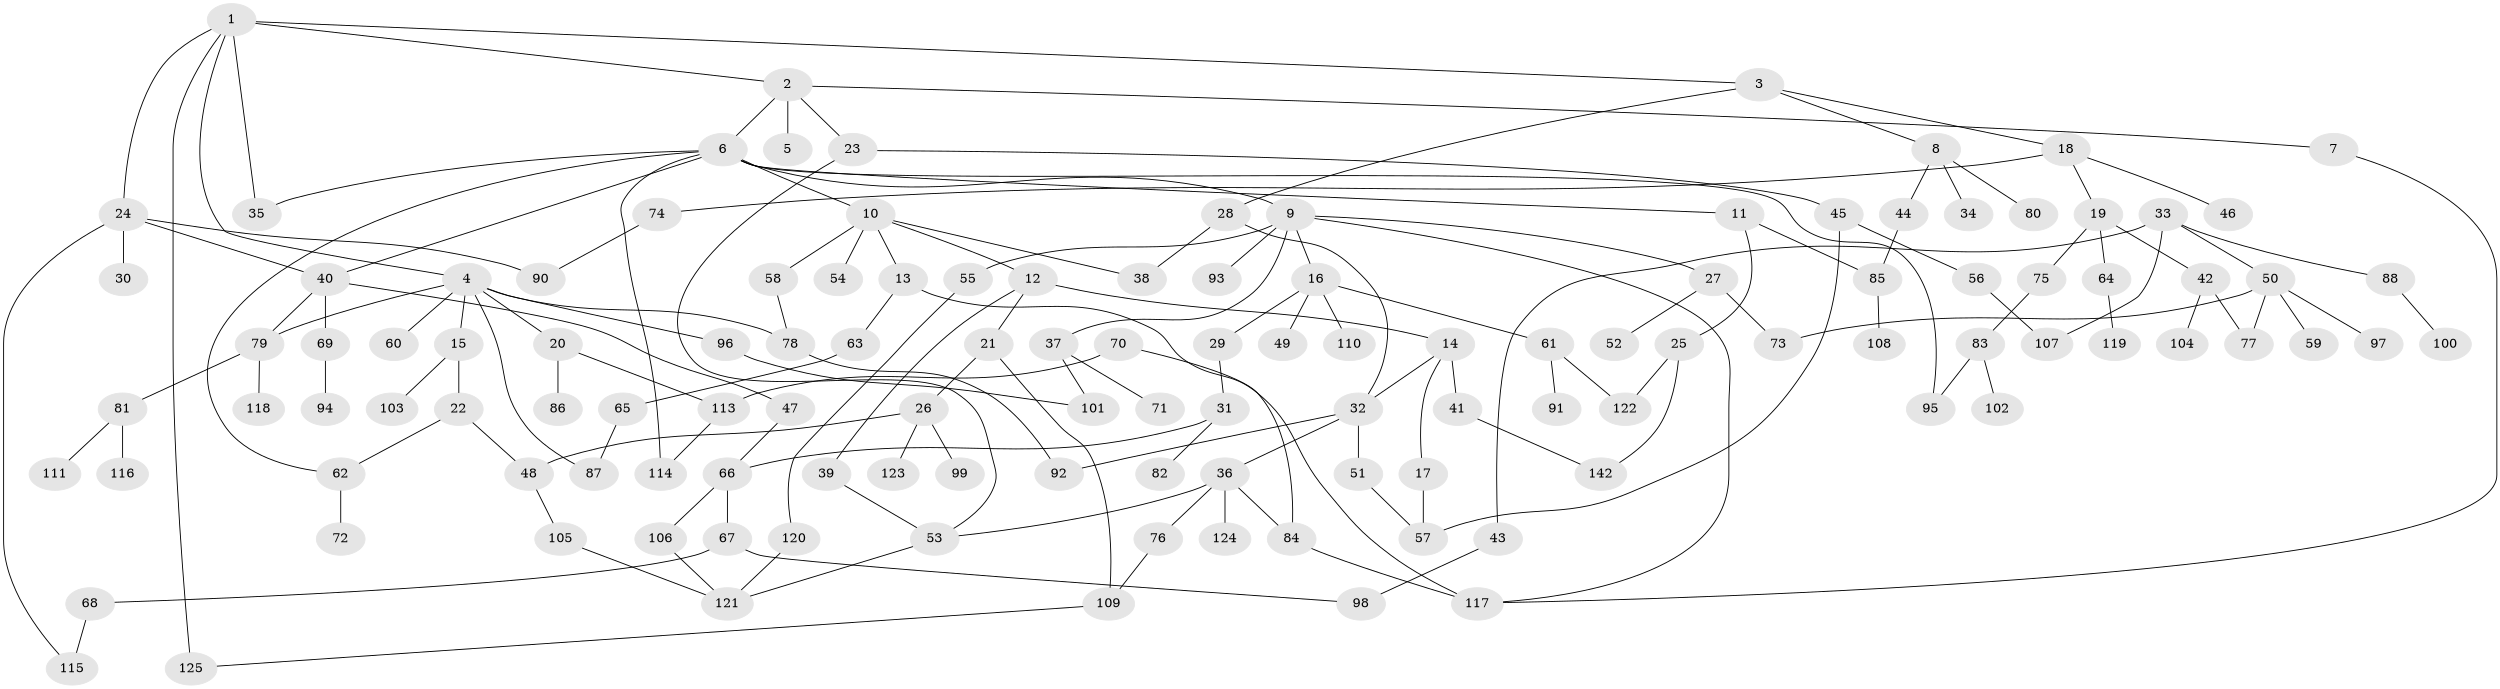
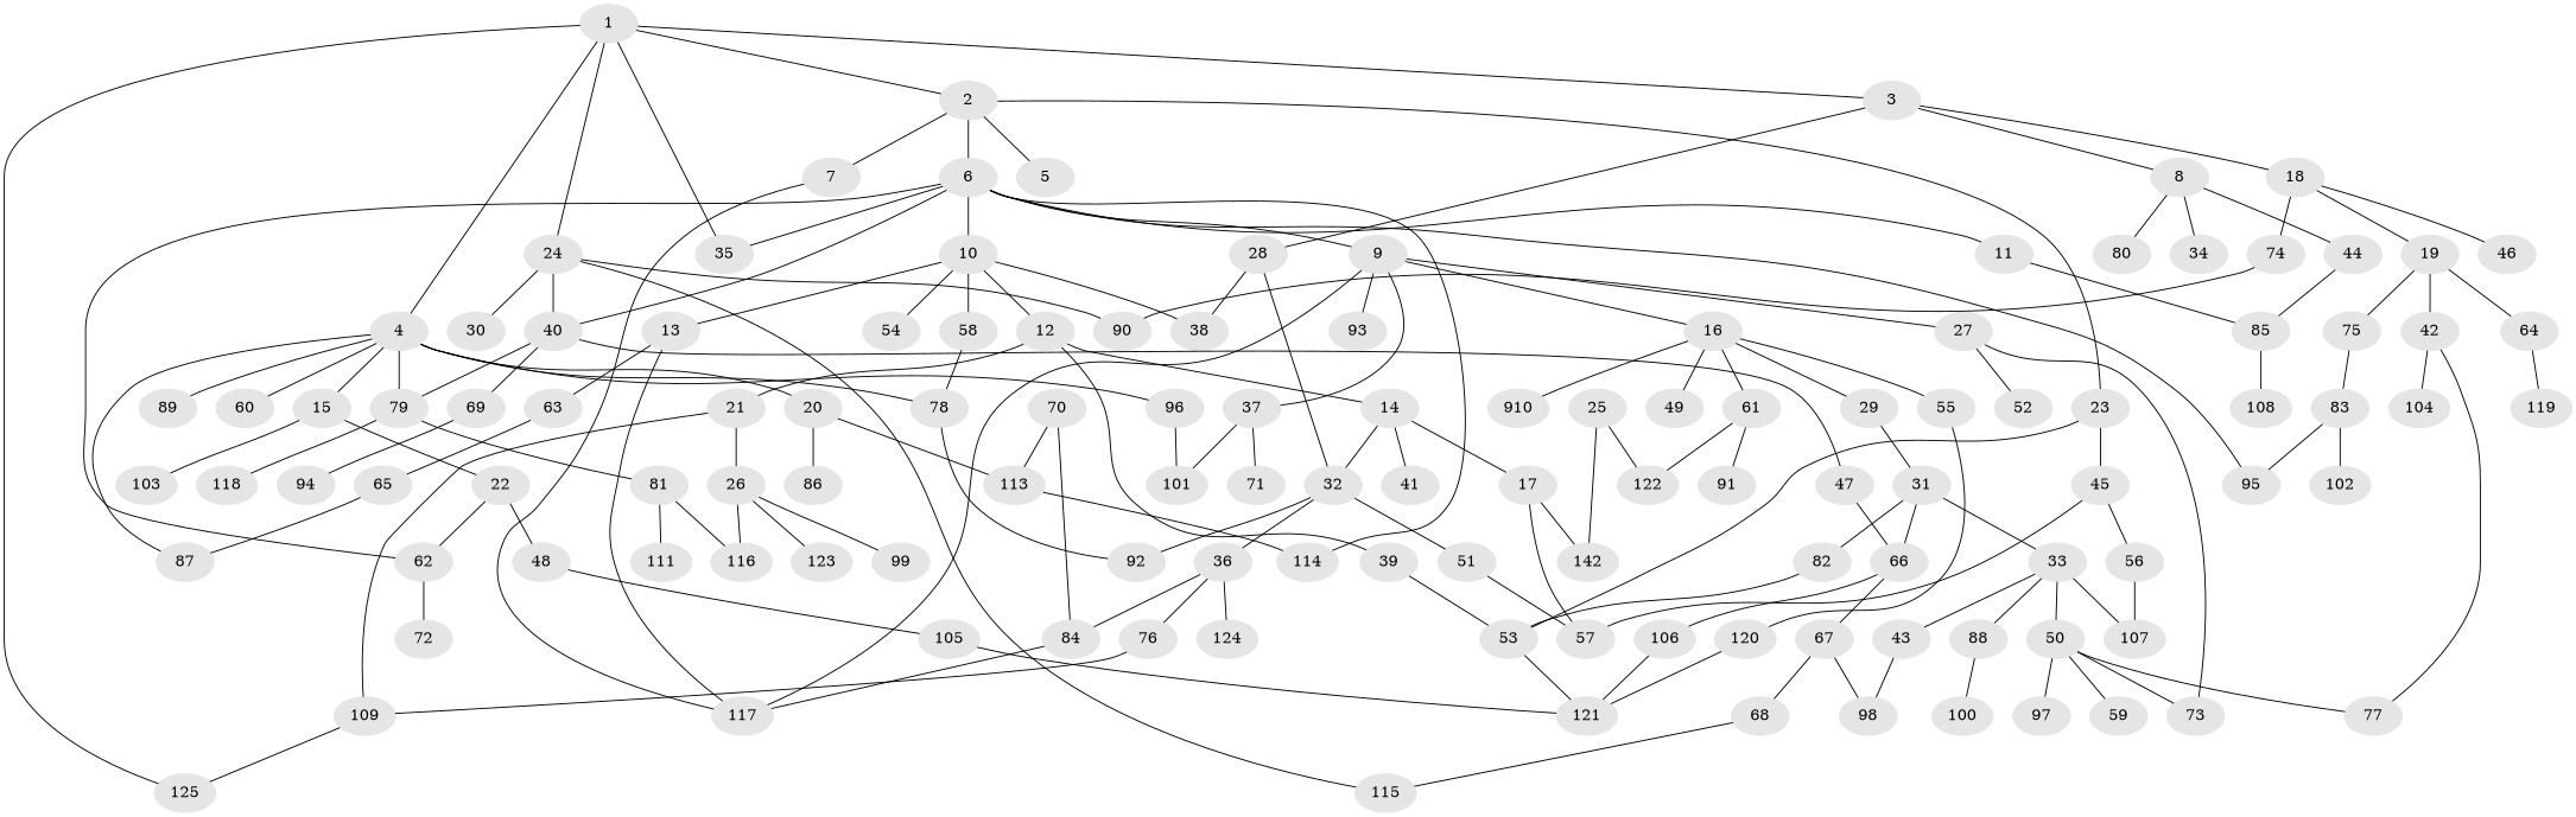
  graph {
    node [color=gray90 style=filled]
    1
    2
    3
    4
    24
    35
    125
    5
    6
    7
    23
    8
    18
    28
    15
    20
    60
    78
    79
    87
+   89
    96
    40
    30
    90
    115
    9
    10
    11
    62
    95
    114
    117
    45
    53
    34
    44
    80
    19
    46
    74
    38
    32
    22
    103
    86
    113
    92
    81
    118
    101
    16
    27
    37
    55
    93
    12
    13
    54
    58
    25
    85
    47
    69
    72
    29
    49
    61
-   110
+   110 [label=910]
    52
    73
    71
    120
    14
    21
    39
    63
    n78 [label=142]
    122
    108
    17
    41
    26
    109
    65
    57
    36
    51
    48
    31
    91
    42
    64
    75
    77
    104
    119
    83
    70
    84
    99
    116
    123
    105
    56
    121
    33
    66
    82
    43
    50
    88
    107
    67
    106
    76
    124
    98
    59
    97
    100
    94
    68
    102
    111
    1 -- 2
    1 -- 3
    1 -- 4
    1 -- 24
    1 -- 35
    1 -- 125
    2 -- 5
    2 -- 6
    2 -- 7
    2 -- 23
    3 -- 8
    3 -- 18
    3 -- 28
    4 -- 15
    4 -- 20
    4 -- 60
    4 -- 78
    4 -- 79
    4 -- 87
+   4 -- 89
    4 -- 96
    24 -- 40
    24 -- 30
    24 -- 90
    24 -- 115
    6 -- 35
    6 -- 40
    6 -- 9
    6 -- 10
    6 -- 11
    6 -- 62
    6 -- 95
    6 -- 114
    7 -- 117
    23 -- 45
    23 -- 53
    8 -- 34
    8 -- 44
    8 -- 80
    18 -- 19
    18 -- 46
    18 -- 74
    28 -- 38
    28 -- 32
    15 -- 22
    15 -- 103
    20 -- 86
    20 -- 113
    78 -- 92
    79 -- 81
    79 -- 118
    96 -- 101
    40 -- 79
    40 -- 47
    40 -- 69
    9 -- 117
    9 -- 16
    9 -- 27
    9 -- 37
-   9 -- 55
+   16 -- 55
    9 -- 93
    10 -- 38
    10 -- 12
    10 -- 13
    10 -- 54
    10 -- 58
-   11 -- 25
    11 -- 85
    62 -- 72
    45 -- 57
    45 -- 56
    53 -- 121
    44 -- 85
    19 -- 42
    19 -- 64
    19 -- 75
    74 -- 90
    32 -- 92
    32 -- 36
    32 -- 51
    22 -- 62
    22 -- 48
    113 -- 114
    81 -- 116
    81 -- 111
    16 -- 29
    16 -- 49
    16 -- 61
    16 -- 110
    27 -- 52
    27 -- 73
    37 -- 101
    37 -- 71
    55 -- 120
    12 -- 14
    12 -- 21
    12 -- 39
    13 -- 117
    13 -- 63
    58 -- 78
    25 -- n78
    25 -- 122
    85 -- 108
    47 -- 66
    69 -- 94
    29 -- 31
    61 -- 122
    61 -- 91
    120 -- 121
    14 -- 32
    14 -- 17
    14 -- 41
    21 -- 26
    21 -- 109
    39 -- 53
    63 -- 65
    17 -- 57
-   41 -- n78
+   17 -- n78
    26 -- 99
-   26 -- 48
+   26 -- 116
    26 -- 123
    109 -- 125
    65 -- 87
-   36 -- 53
+   82 -- 53
    36 -- 84
    36 -- 76
    36 -- 124
    51 -- 57
    48 -- 105
+   31 -- 33
    31 -- 66
    31 -- 82
    42 -- 77
    42 -- 104
    64 -- 119
    75 -- 83
    83 -- 95
    83 -- 102
    70 -- 113
    70 -- 84
    84 -- 117
    105 -- 121
    56 -- 107
    33 -- 43
    33 -- 50
    33 -- 88
    33 -- 107
    66 -- 67
    66 -- 106
    43 -- 98
    50 -- 73
    50 -- 77
    50 -- 59
    50 -- 97
    88 -- 100
    67 -- 98
    67 -- 68
    106 -- 121
    76 -- 109
    68 -- 115
  }
